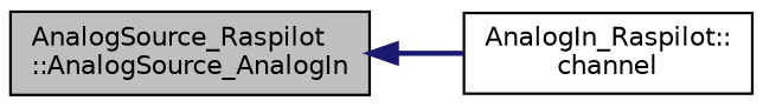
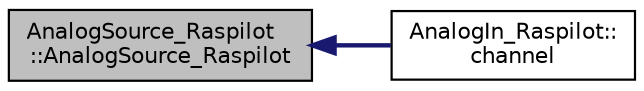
  digraph {
    rankdir=LR
    node [color=black fontname=Helvetica fontsize=10 shape=record style=filled]
-   n1 [fillcolor=grey75 fontcolor=black height=0.2 label="AnalogSource_Raspilot\l::AnalogSource_AnalogIn" width=0.4]
+   n1 [fillcolor=grey75 fontcolor=black height=0.2 label="AnalogSource_Raspilot\l::AnalogSource_Raspilot" width=0.4]
    n2 [fillcolor=white height=0.2 label="AnalogIn_Raspilot::\lchannel" width=0.4]
    n1 -> n2 [color=midnightblue dir=back fontname=Helvetica fontsize=10 labelfontname=Helvetica labelfontsize=10 style=bold]
  }
